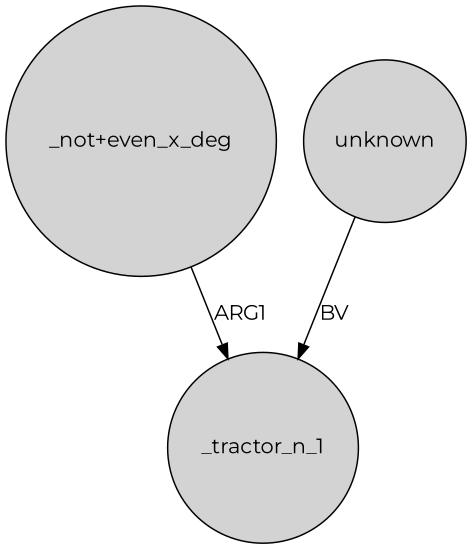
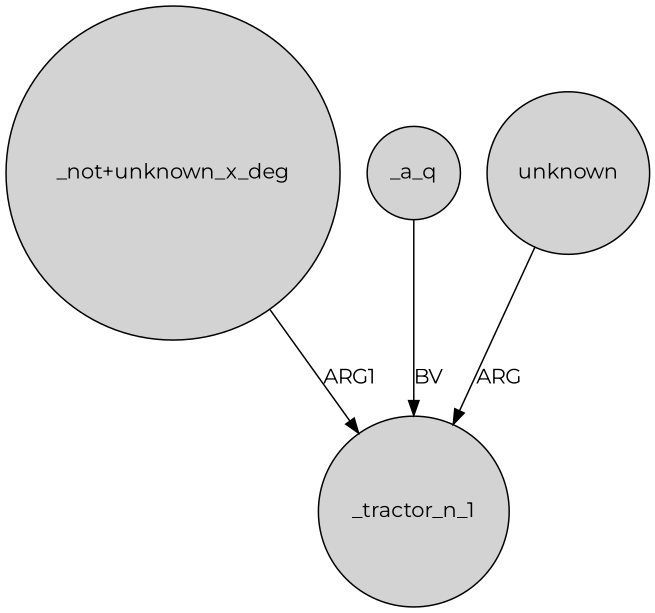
  digraph {
    fontname=Montserrat
    node [fontname=Montserrat shape=circle style=filled]
    edge [fontname=Montserrat]
-   "_not+even_x_deg"
+   "_not+even_x_deg" [label="_not+unknown_x_deg"]
    _tractor_n_1
+   _a_q
    unknown
    "_not+even_x_deg" -> _tractor_n_1 [label=ARG1]
-   unknown -> _tractor_n_1 [label=BV]
+   _a_q -> _tractor_n_1 [label=BV]
+   unknown -> _tractor_n_1 [label=ARG]
  }
